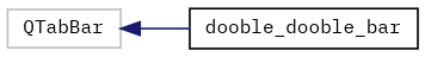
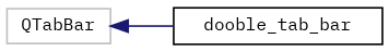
  digraph {
    rankdir=LR
    fontname="IBM Plex Mono"
    node [fillcolor=white fontname="IBM Plex Mono" fontsize=10 shape=record style=filled]
    n1 [color=grey75 height=0.2 label=QTabBar width=0.4]
-   n2 [color=black height=0.2 label=dooble_dooble_bar width=0.4]
+   n2 [color=black height=0.2 label=dooble_tab_bar width=0.4]
    n1 -> n2 [color=midnightblue dir=back fontname="IBM Plex Mono" fontsize=10 labelfontname=Helvetica labelfontsize=10 style=solid]
  }
